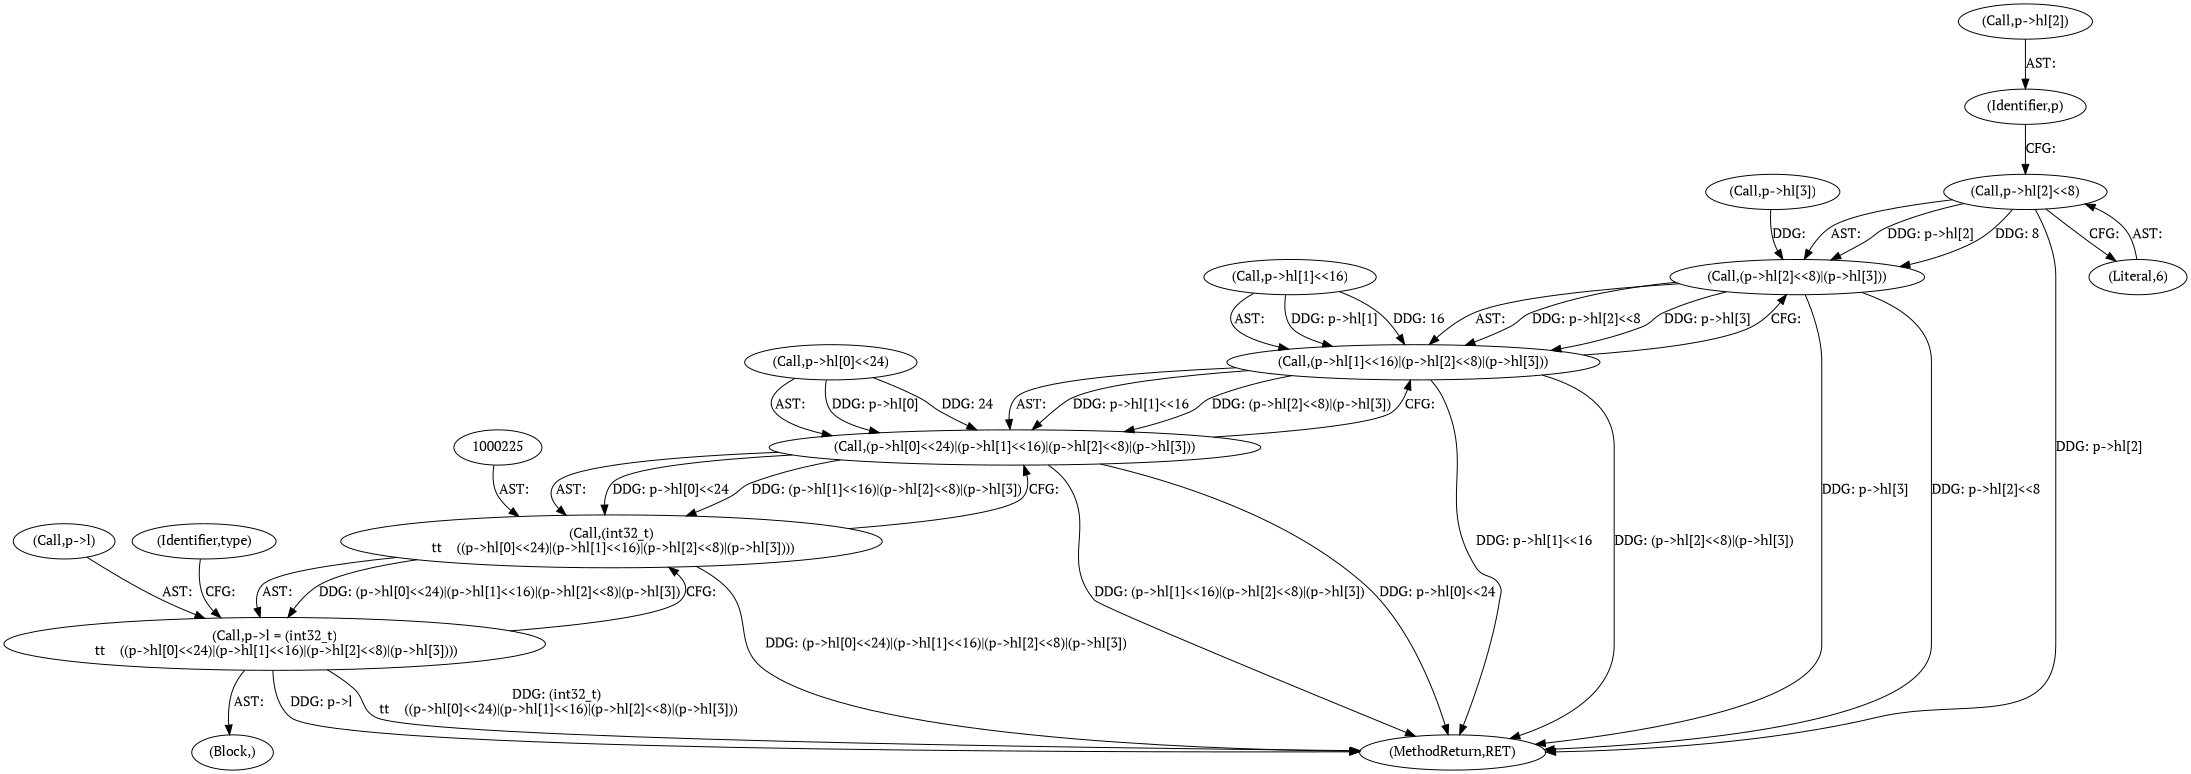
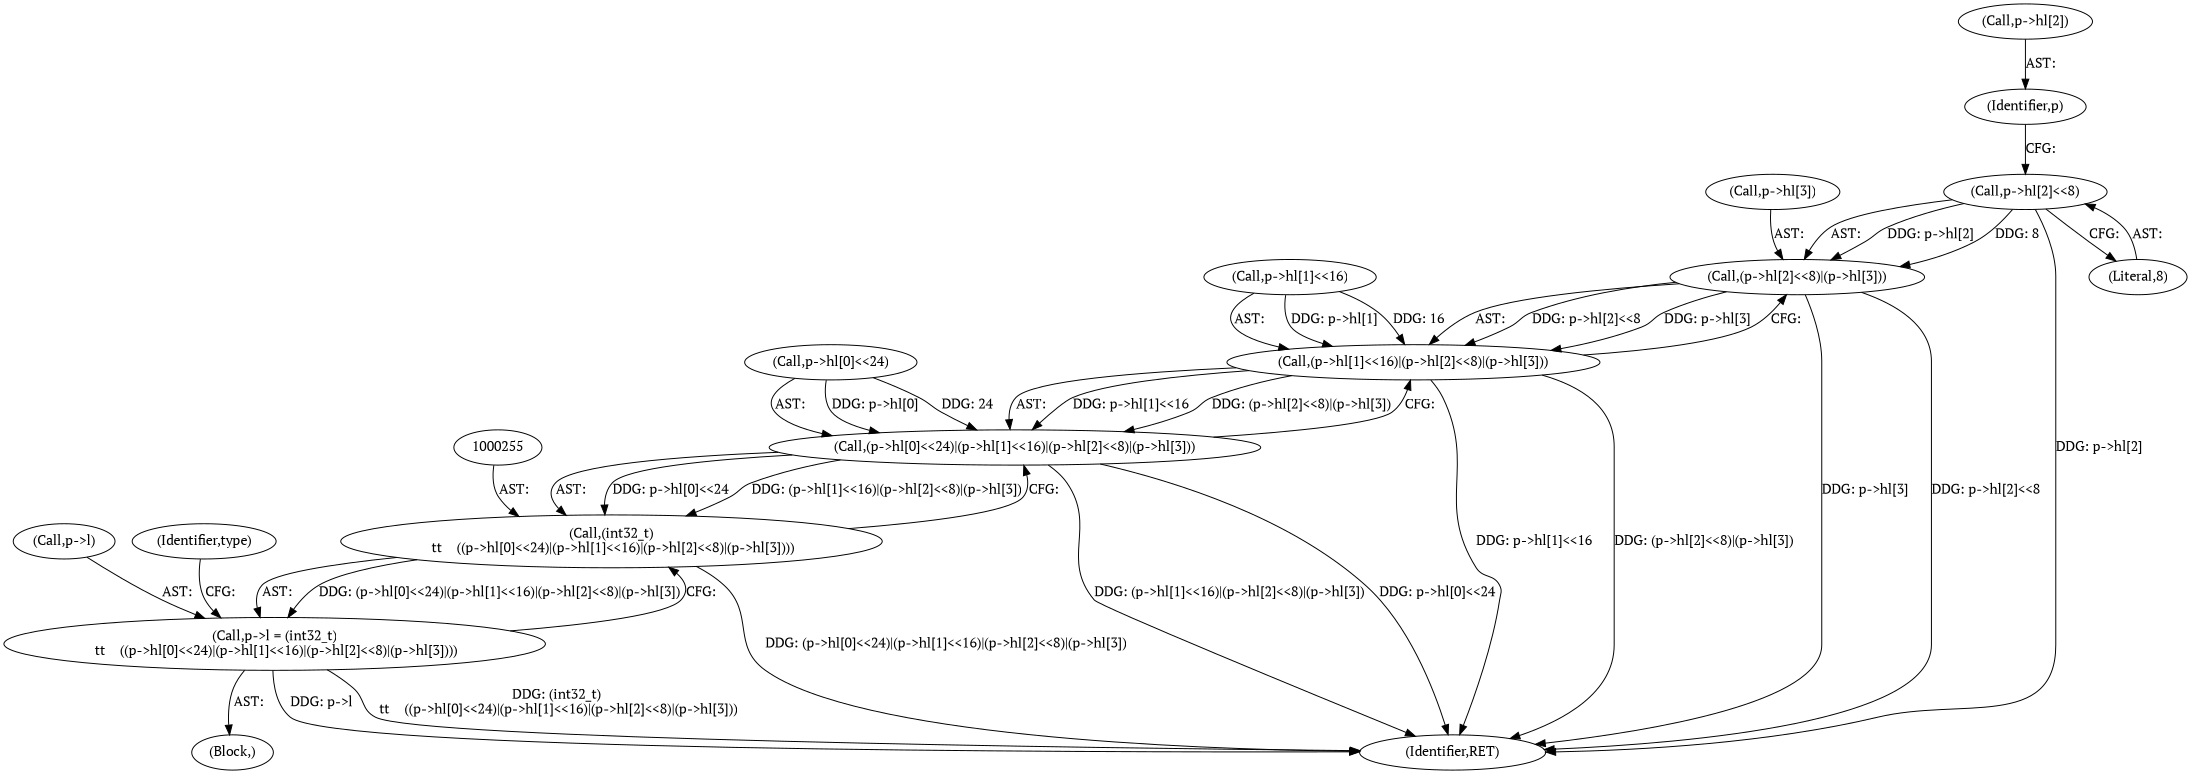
  digraph {
    fontname="PT Serif"
    node [fontname="PT Serif"]
    edge [fontname="PT Serif"]
    n1 [label="(Call,p->hl[2]<<8)"]
    n2 [label="(Call,(p->hl[2]<<8)|(p->hl[3]))"]
-   n3 [label="(MethodReturn,RET)"]
-   n4 [label="(Literal,6)"]
+   n3 [label="(Identifier,RET)"]
+   n4 [label="(Literal,8)"]
    n5 [label="(Call,(p->hl[1]<<16)|(p->hl[2]<<8)|(p->hl[3]))"]
    n6 [label="(Call,(p->hl[0]<<24)|(p->hl[1]<<16)|(p->hl[2]<<8)|(p->hl[3]))"]
    n7 [label="(Call,p->hl[3])"]
    n8 [label="(Call,(int32_t)\n \t\t    ((p->hl[0]<<24)|(p->hl[1]<<16)|(p->hl[2]<<8)|(p->hl[3])))"]
    n9 [label="(Call,p->l = (int32_t)\n \t\t    ((p->hl[0]<<24)|(p->hl[1]<<16)|(p->hl[2]<<8)|(p->hl[3])))"]
    n10 [label="(Block,)"]
    n11 [label="(Call,p->hl[2])"]
    n12 [label="(Identifier,p)"]
    n13 [label="(Call,p->hl[0]<<24)"]
    n14 [label="(Call,p->hl[1]<<16)"]
    n15 [label="(Call,p->l)"]
    n16 [label="(Identifier,type)"]
-   1000255 [label=1000225]
+   1000255
    n1 -> n2 [label="AST: "]
    n1 -> n2 [label="DDG: p->hl[2]"]
    n1 -> n2 [label="DDG: 8"]
    n1 -> n3 [label="DDG: p->hl[2]"]
    n1 -> n4 [label="CFG: "]
    n2 -> n3 [label="DDG: p->hl[3]"]
    n2 -> n3 [label="DDG: p->hl[2]<<8"]
    n2 -> n5 [label="AST: "]
    n2 -> n5 [label="DDG: p->hl[2]<<8"]
    n2 -> n5 [label="DDG: p->hl[3]"]
    n4 -> n1 [label="AST: "]
    n5 -> n2 [label="CFG: "]
    n5 -> n3 [label="DDG: p->hl[1]<<16"]
    n5 -> n3 [label="DDG: (p->hl[2]<<8)|(p->hl[3])"]
    n5 -> n6 [label="AST: "]
    n5 -> n6 [label="DDG: p->hl[1]<<16"]
    n5 -> n6 [label="DDG: (p->hl[2]<<8)|(p->hl[3])"]
    n6 -> n3 [label="DDG: (p->hl[1]<<16)|(p->hl[2]<<8)|(p->hl[3])"]
    n6 -> n3 [label="DDG: p->hl[0]<<24"]
    n6 -> n5 [label="CFG: "]
    n6 -> n8 [label="AST: "]
    n6 -> n8 [label="DDG: p->hl[0]<<24"]
    n6 -> n8 [label="DDG: (p->hl[1]<<16)|(p->hl[2]<<8)|(p->hl[3])"]
-   n7 -> n2 [label="DDG: "]
+   n7 -> n2 [label="AST: "]
    n8 -> n3 [label="DDG: (p->hl[0]<<24)|(p->hl[1]<<16)|(p->hl[2]<<8)|(p->hl[3])"]
    n8 -> n6 [label="CFG: "]
    n8 -> n9 [label="AST: "]
    n8 -> n9 [label="DDG: (p->hl[0]<<24)|(p->hl[1]<<16)|(p->hl[2]<<8)|(p->hl[3])"]
    n9 -> n3 [label="DDG: p->l"]
    n9 -> n3 [label="DDG: (int32_t)\n \t\t    ((p->hl[0]<<24)|(p->hl[1]<<16)|(p->hl[2]<<8)|(p->hl[3]))"]
    n9 -> n8 [label="CFG: "]
    n9 -> n10 [label="AST: "]
    n11 -> n12 [label="AST: "]
    n12 -> n1 [label="CFG: "]
    n13 -> n6 [label="AST: "]
    n13 -> n6 [label="DDG: p->hl[0]"]
    n13 -> n6 [label="DDG: 24"]
    n14 -> n5 [label="AST: "]
    n14 -> n5 [label="DDG: p->hl[1]"]
    n14 -> n5 [label="DDG: 16"]
    n15 -> n9 [label="AST: "]
    n16 -> n9 [label="CFG: "]
    1000255 -> n8 [label="AST: "]
  }
